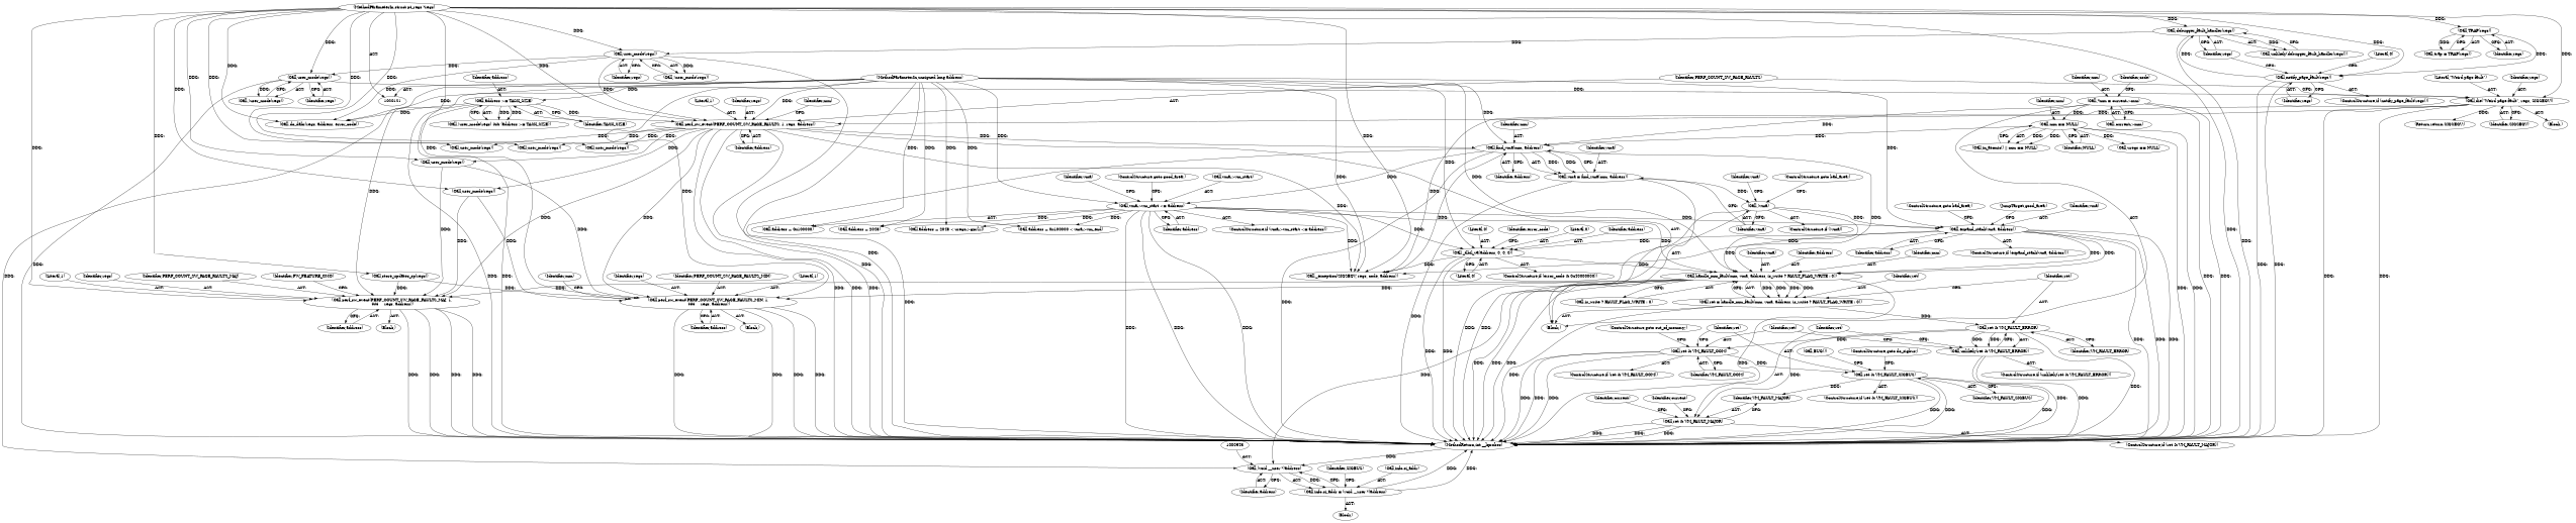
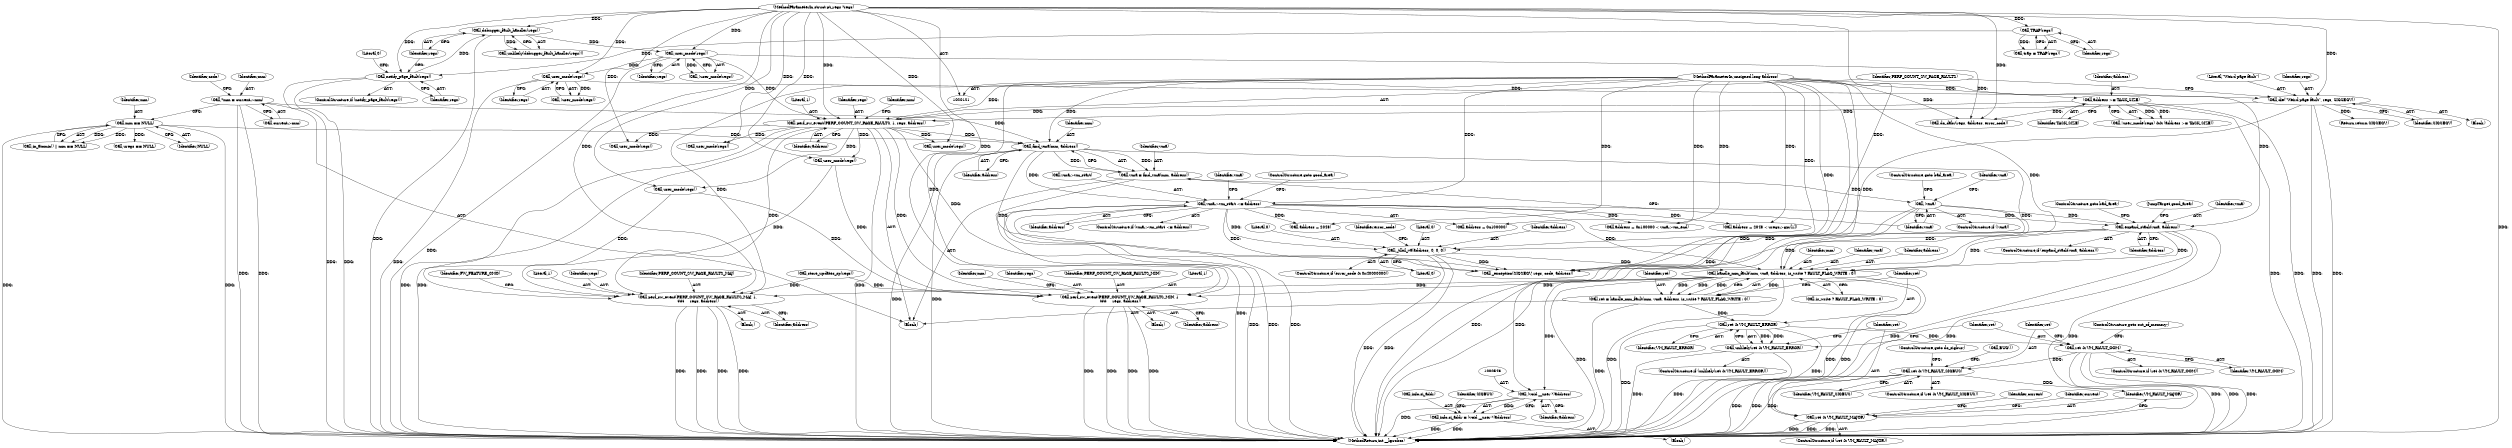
  digraph {
    n1 [label="(Call,handle_mm_fault(mm, vma, address, is_write ? FAULT_FLAG_WRITE : 0))"]
    n2 [label="(Call,ret = handle_mm_fault(mm, vma, address, is_write ? FAULT_FLAG_WRITE : 0))"]
    n3 [label="(Call,perf_sw_event(PERF_COUNT_SW_PAGE_FAULTS_MAJ, 1,\n \t\t\t\t     regs, address))"]
    n4 [label="(Call,perf_sw_event(PERF_COUNT_SW_PAGE_FAULTS_MIN, 1,\n \t\t\t\t     regs, address))"]
    n5 [label="(Call,(void __user *)address)"]
    n6 [label="(Call,is_write ? FAULT_FLAG_WRITE : 0)"]
    n7 [label="(MethodReturn,int __kprobes)"]
    n8 [label="(Block,)"]
    n9 [label="(Call,ret & VM_FAULT_ERROR)"]
    n10 [label="(Block,)"]
    n11 [label="(Identifier,address)"]
    n12 [label="(Block,)"]
    n13 [label="(Identifier,address)"]
    n14 [label="(Call,info.si_addr = (void __user *)address)"]
    n15 [label="(Identifier,address)"]
    n16 [label="(Call,find_vma(mm, address))"]
    n17 [label="(Call,vma = find_vma(mm, address))"]
    n18 [label="(Call,vma->vm_start <= address)"]
    n19 [label="(Call,_exception(SIGSEGV, regs, code, address))"]
    n20 [label="(Identifier,address)"]
    n21 [label="(Call,!vma)"]
    n22 [label="(Call,expand_stack(vma, address))"]
    n23 [label="(Call,_tlbil_va(address, 0, 0, 0))"]
    n24 [label="(Call,address + 2048 < uregs->gpr[1])"]
    n25 [label="(Call,address + 2048)"]
    n26 [label="(Call,address + 0x100000)"]
    n27 [label="(Call,address + 0x100000 < vma->vm_end)"]
    n28 [label="(Identifier,address)"]
    n29 [label="(ControlStructure,if (vma->vm_start <= address))"]
    n30 [label="(Call,*mm = current->mm)"]
    n31 [label="(Call,mm == NULL)"]
    n32 [label="(Call,current->mm)"]
    n33 [label="(Identifier,NULL)"]
    n34 [label="(Call,uregs == NULL)"]
    n35 [label="(Call,in_atomic() || mm == NULL)"]
    n36 [label="(Call,perf_sw_event(PERF_COUNT_SW_PAGE_FAULTS, 1, regs, address))"]
    n37 [label="(Call,user_mode(regs))"]
    n38 [label="(Call,user_mode(regs))"]
    n39 [label="(Call,user_mode(regs))"]
    n40 [label="(Call,user_mode(regs))"]
    n41 [label="(Identifier,address)"]
    n42 [label="(Call,user_mode(regs))"]
    n43 [label="(Call,user_mode(regs))"]
    n44 [label="(Call,user_mode(regs))"]
    n45 [label="(Identifier,regs)"]
    n46 [label="(Call,!user_mode(regs))"]
    n47 [label="(Call,do_dabr(regs, address, error_code))"]
    n48 [label="(Call,die(\"Weird page fault\", regs, SIGSEGV))"]
    n49 [label="(Identifier,regs)"]
    n50 [label="(Call,!user_mode(regs))"]
    n51 [label="(Call,debugger_fault_handler(regs))"]
    n52 [label="(Identifier,regs)"]
    n53 [label="(Call,unlikely(debugger_fault_handler(regs)))"]
    n54 [label="(Call,notify_page_fault(regs))"]
    n55 [label="(ControlStructure,if (notify_page_fault(regs)))"]
    n56 [label="(Identifier,regs)"]
    n57 [label="(Call,TRAP(regs))"]
    n58 [label="(Call,trap = TRAP(regs))"]
    n59 [label="(Identifier,regs)"]
    n60 [label="(MethodParameterIn,struct pt_regs *regs)"]
    n61 [label="(Call,store_updates_sp(regs))"]
    n62 [label=1020121]
    n63 [label="(Return,return SIGSEGV;)"]
    n64 [label="(Identifier,SIGSEGV)"]
    n65 [label="(Block,)"]
    n66 [label="(Call,address >= TASK_SIZE)"]
    n67 [label="(Identifier,TASK_SIZE)"]
    n68 [label="(Call,!user_mode(regs) && (address >= TASK_SIZE))"]
    n69 [label="(MethodParameterIn,unsigned long address)"]
    n70 [label="(ControlStructure,if (expand_stack(vma, address)))"]
    n71 [label="(Identifier,address)"]
    n72 [label="(ControlStructure,if (error_code & 0x40000000))"]
    n73 [label="(Literal,0)"]
    n74 [label="(Identifier,vma)"]
    n75 [label="(ControlStructure,if (!vma))"]
    n76 [label="(Call,unlikely(ret & VM_FAULT_ERROR))"]
    n77 [label="(Call,ret & VM_FAULT_OOM)"]
    n78 [label="(Call,ret & VM_FAULT_MAJOR)"]
    n79 [label="(Identifier,VM_FAULT_ERROR)"]
    n80 [label="(ControlStructure,if (unlikely(ret & VM_FAULT_ERROR)))"]
    n81 [label="(Call,ret & VM_FAULT_SIGBUS)"]
    n82 [label="(Identifier,VM_FAULT_OOM)"]
    n83 [label="(ControlStructure,if (ret & VM_FAULT_OOM))"]
    n84 [label="(Identifier,VM_FAULT_MAJOR)"]
    n85 [label="(ControlStructure,if (ret & VM_FAULT_MAJOR))"]
    n86 [label="(Identifier,VM_FAULT_SIGBUS)"]
    n87 [label="(ControlStructure,if (ret & VM_FAULT_SIGBUS))"]
    n88 [label="(Block,)"]
    n89 [label="(Identifier,ret)"]
    n90 [label="(Identifier,PERF_COUNT_SW_PAGE_FAULTS)"]
    n91 [label="(Identifier,ret)"]
    n92 [label="(Identifier,regs)"]
    n93 [label="(Identifier,vma)"]
    n94 [label="(Identifier,FW_FEATURE_CMO)"]
    n95 [label="(Identifier,ret)"]
    n96 [label="(ControlStructure,goto bad_area;)"]
    n97 [label="(Identifier,SIGBUS)"]
    n98 [label="(Identifier,mm)"]
    n99 [label="(Identifier,regs)"]
    n100 [label="(Literal,1)"]
    n101 [label="(Identifier,address)"]
    n102 [label="(Identifier,address)"]
    n103 [label="(Identifier,mm)"]
    n104 [label="(Identifier,mm)"]
    n105 [label="(Identifier,regs)"]
    n106 [label="(Identifier,PERF_COUNT_SW_PAGE_FAULTS_MIN)"]
    n107 [label="(Identifier,ret)"]
    n108 [label="(Identifier,mm)"]
    n109 [label="(Identifier,current)"]
    n110 [label="(Call,info.si_addr)"]
    n111 [label="(Identifier,vma)"]
    n112 [label="(Identifier,mm)"]
    n113 [label="(ControlStructure,goto do_sigbus;)"]
    n114 [label="(Literal,0)"]
    n115 [label="(Literal,1)"]
    n116 [label="(ControlStructure,goto bad_area;)"]
    n117 [label="(Literal,1)"]
    n118 [label="(Identifier,error_code)"]
    n119 [label="(Call,BUG())"]
    n120 [label="(Identifier,code)"]
    n121 [label="(Literal,\"Weird page fault\")"]
    n122 [label="(JumpTarget,good_area:)"]
    n123 [label="(Identifier,vma)"]
    n124 [label="(Identifier,current)"]
    n125 [label="(ControlStructure,goto out_of_memory;)"]
    n126 [label="(Identifier,mm)"]
    n127 [label="(Literal,0)"]
    n128 [label="(ControlStructure,goto good_area;)"]
    n129 [label="(Identifier,PERF_COUNT_SW_PAGE_FAULTS_MAJ)"]
    n130 [label="(Identifier,address)"]
    n131 [label="(Call,vma->vm_start)"]
    n132 [label="(Literal,0)"]
    n133 [label="(Identifier,vma)"]
    n134 [label="(Identifier,vma)"]
    n135 [label="(Identifier,regs)"]
    n136 [label="(Identifier,ret)"]
    1000543
    n1 -> n2 [label="AST: "]
    n1 -> n2 [label="DDG: "]
    n1 -> n2 [label="DDG: "]
    n1 -> n2 [label="DDG: "]
    n1 -> n2 [label="DDG: "]
    n1 -> n3 [label="DDG: "]
    n1 -> n4 [label="DDG: "]
    n1 -> n5 [label="DDG: "]
    n1 -> n6 [label="CFG: "]
    n1 -> n7 [label="DDG: "]
    n1 -> n7 [label="DDG: "]
    n1 -> n7 [label="DDG: "]
    n1 -> n7 [label="DDG: "]
    n2 -> n1 [label="CFG: "]
    n2 -> n7 [label="DDG: "]
    n2 -> n8 [label="AST: "]
    n2 -> n9 [label="DDG: "]
    n3 -> n7 [label="DDG: "]
    n3 -> n7 [label="DDG: "]
    n3 -> n7 [label="DDG: "]
    n3 -> n7 [label="DDG: "]
    n3 -> n10 [label="AST: "]
    n3 -> n11 [label="CFG: "]
    n4 -> n7 [label="DDG: "]
    n4 -> n7 [label="DDG: "]
    n4 -> n7 [label="DDG: "]
    n4 -> n7 [label="DDG: "]
    n4 -> n12 [label="AST: "]
    n4 -> n13 [label="CFG: "]
-   n7 -> n5 [label="DDG: "]
+   n5 -> n7 [label="DDG: "]
    n5 -> n14 [label="AST: "]
    n5 -> n14 [label="DDG: "]
    n5 -> n15 [label="CFG: "]
    n6 -> n1 [label="AST: "]
    n9 -> n7 [label="DDG: "]
    n9 -> n76 [label="AST: "]
    n9 -> n76 [label="DDG: "]
    n9 -> n76 [label="DDG: "]
    n9 -> n77 [label="DDG: "]
    n9 -> n78 [label="DDG: "]
    n9 -> n79 [label="CFG: "]
    n11 -> n3 [label="AST: "]
    n13 -> n4 [label="AST: "]
    n14 -> n5 [label="CFG: "]
    n14 -> n7 [label="DDG: "]
    n14 -> n7 [label="DDG: "]
    n14 -> n88 [label="AST: "]
    n15 -> n5 [label="AST: "]
    n16 -> n1 [label="DDG: "]
    n16 -> n7 [label="DDG: "]
    n16 -> n7 [label="DDG: "]
    n16 -> n17 [label="AST: "]
    n16 -> n17 [label="DDG: "]
    n16 -> n17 [label="DDG: "]
    n16 -> n18 [label="DDG: "]
    n16 -> n19 [label="DDG: "]
    n16 -> n20 [label="CFG: "]
    n17 -> n7 [label="DDG: "]
    n17 -> n8 [label="AST: "]
    n17 -> n16 [label="CFG: "]
    n17 -> n21 [label="DDG: "]
    n18 -> n1 [label="DDG: "]
    n18 -> n7 [label="DDG: "]
    n18 -> n7 [label="DDG: "]
    n18 -> n7 [label="DDG: "]
    n18 -> n19 [label="DDG: "]
    n18 -> n22 [label="DDG: "]
    n18 -> n23 [label="DDG: "]
    n18 -> n24 [label="DDG: "]
    n18 -> n25 [label="DDG: "]
    n18 -> n26 [label="AST: "]
    n18 -> n27 [label="DDG: "]
    n18 -> n28 [label="CFG: "]
    n18 -> n29 [label="AST: "]
    n20 -> n16 [label="AST: "]
    n21 -> n1 [label="DDG: "]
    n21 -> n7 [label="DDG: "]
    n21 -> n7 [label="DDG: "]
    n21 -> n22 [label="DDG: "]
    n21 -> n74 [label="CFG: "]
    n21 -> n75 [label="AST: "]
    n22 -> n1 [label="DDG: "]
    n22 -> n1 [label="DDG: "]
    n22 -> n7 [label="DDG: "]
    n22 -> n7 [label="DDG: "]
    n22 -> n7 [label="DDG: "]
    n22 -> n19 [label="DDG: "]
    n22 -> n23 [label="DDG: "]
    n22 -> n70 [label="AST: "]
    n22 -> n71 [label="CFG: "]
    n23 -> n1 [label="DDG: "]
    n23 -> n7 [label="DDG: "]
    n23 -> n7 [label="DDG: "]
    n23 -> n19 [label="DDG: "]
    n23 -> n72 [label="AST: "]
    n23 -> n73 [label="CFG: "]
    n28 -> n18 [label="AST: "]
    n30 -> n7 [label="DDG: "]
    n30 -> n7 [label="DDG: "]
    n30 -> n8 [label="AST: "]
    n30 -> n16 [label="DDG: "]
-   n30 -> n31 [label="DDG: "]
+   n30 -> n31 [label="CFG: "]
    n30 -> n32 [label="CFG: "]
    n31 -> n7 [label="DDG: "]
    n31 -> n7 [label="DDG: "]
    n31 -> n16 [label="DDG: "]
    n31 -> n33 [label="CFG: "]
    n31 -> n34 [label="DDG: "]
    n31 -> n35 [label="AST: "]
    n31 -> n35 [label="DDG: "]
    n31 -> n35 [label="DDG: "]
    n32 -> n30 [label="AST: "]
    n33 -> n31 [label="AST: "]
    n35 -> n31 [label="CFG: "]
    n36 -> n3 [label="DDG: "]
    n36 -> n4 [label="DDG: "]
    n36 -> n7 [label="DDG: "]
    n36 -> n7 [label="DDG: "]
    n36 -> n7 [label="DDG: "]
    n36 -> n8 [label="AST: "]
    n36 -> n16 [label="DDG: "]
    n36 -> n19 [label="DDG: "]
    n36 -> n37 [label="DDG: "]
    n36 -> n38 [label="DDG: "]
    n36 -> n39 [label="DDG: "]
    n36 -> n40 [label="DDG: "]
    n36 -> n41 [label="CFG: "]
    n36 -> n42 [label="DDG: "]
    n37 -> n3 [label="DDG: "]
    n37 -> n4 [label="DDG: "]
    n40 -> n3 [label="DDG: "]
    n40 -> n4 [label="DDG: "]
    n41 -> n36 [label="AST: "]
    n43 -> n7 [label="DDG: "]
    n43 -> n36 [label="DDG: "]
    n43 -> n44 [label="DDG: "]
    n43 -> n45 [label="CFG: "]
    n43 -> n46 [label="AST: "]
    n43 -> n46 [label="DDG: "]
    n43 -> n47 [label="DDG: "]
    n44 -> n7 [label="DDG: "]
    n44 -> n48 [label="DDG: "]
    n44 -> n49 [label="CFG: "]
    n44 -> n50 [label="AST: "]
    n44 -> n50 [label="DDG: "]
    n45 -> n43 [label="AST: "]
    n46 -> n43 [label="CFG: "]
    n48 -> n7 [label="DDG: "]
    n48 -> n7 [label="DDG: "]
    n48 -> n19 [label="DDG: "]
    n48 -> n36 [label="DDG: "]
    n48 -> n63 [label="DDG: "]
    n48 -> n64 [label="CFG: "]
    n48 -> n65 [label="AST: "]
    n49 -> n44 [label="AST: "]
    n50 -> n44 [label="CFG: "]
    n51 -> n7 [label="DDG: "]
    n51 -> n43 [label="DDG: "]
    n51 -> n52 [label="CFG: "]
    n51 -> n53 [label="AST: "]
    n51 -> n53 [label="DDG: "]
    n52 -> n51 [label="AST: "]
    n52 -> n54 [label="CFG: "]
    n53 -> n51 [label="CFG: "]
    n54 -> n7 [label="DDG: "]
    n54 -> n7 [label="DDG: "]
    n54 -> n51 [label="DDG: "]
    n54 -> n55 [label="AST: "]
    n54 -> n56 [label="CFG: "]
    n56 -> n54 [label="AST: "]
    n57 -> n54 [label="DDG: "]
    n57 -> n58 [label="AST: "]
    n57 -> n58 [label="DDG: "]
    n57 -> n59 [label="CFG: "]
    n58 -> n57 [label="CFG: "]
    n59 -> n57 [label="AST: "]
    n60 -> n3 [label="DDG: "]
    n60 -> n4 [label="DDG: "]
    n60 -> n7 [label="DDG: "]
    n60 -> n19 [label="DDG: "]
    n60 -> n36 [label="DDG: "]
    n60 -> n37 [label="DDG: "]
    n60 -> n38 [label="DDG: "]
    n60 -> n39 [label="DDG: "]
    n60 -> n40 [label="DDG: "]
    n60 -> n42 [label="DDG: "]
    n60 -> n43 [label="DDG: "]
    n60 -> n44 [label="DDG: "]
    n60 -> n47 [label="DDG: "]
    n60 -> n48 [label="DDG: "]
    n60 -> n51 [label="DDG: "]
    n60 -> n54 [label="DDG: "]
    n60 -> n57 [label="DDG: "]
-   n60 -> n61 [label="DDG: "]
    n60 -> n62 [label="AST: "]
    n61 -> n3 [label="DDG: "]
    n61 -> n4 [label="DDG: "]
    n64 -> n48 [label="AST: "]
    n66 -> n7 [label="DDG: "]
    n66 -> n7 [label="DDG: "]
    n66 -> n36 [label="DDG: "]
    n66 -> n47 [label="DDG: "]
    n66 -> n67 [label="CFG: "]
    n66 -> n68 [label="AST: "]
    n66 -> n68 [label="DDG: "]
    n66 -> n68 [label="DDG: "]
    n67 -> n66 [label="AST: "]
    n68 -> n66 [label="CFG: "]
    n69 -> n1 [label="DDG: "]
    n69 -> n3 [label="DDG: "]
    n69 -> n4 [label="DDG: "]
    n69 -> n5 [label="DDG: "]
    n69 -> n7 [label="DDG: "]
    n69 -> n16 [label="DDG: "]
    n69 -> n18 [label="DDG: "]
    n69 -> n19 [label="DDG: "]
    n69 -> n22 [label="DDG: "]
    n69 -> n23 [label="DDG: "]
    n69 -> n24 [label="DDG: "]
    n69 -> n25 [label="DDG: "]
    n69 -> n26 [label="DDG: "]
    n69 -> n27 [label="DDG: "]
    n69 -> n36 [label="DDG: "]
    n69 -> n47 [label="DDG: "]
    n69 -> n62 [label="AST: "]
    n69 -> n66 [label="DDG: "]
    n71 -> n22 [label="AST: "]
    n73 -> n23 [label="AST: "]
    n74 -> n17 [label="CFG: "]
    n74 -> n21 [label="AST: "]
    n76 -> n7 [label="DDG: "]
    n76 -> n7 [label="DDG: "]
    n76 -> n9 [label="CFG: "]
    n76 -> n80 [label="AST: "]
    n77 -> n7 [label="DDG: "]
    n77 -> n7 [label="DDG: "]
    n77 -> n7 [label="DDG: "]
    n77 -> n81 [label="DDG: "]
    n77 -> n82 [label="CFG: "]
    n77 -> n83 [label="AST: "]
    n78 -> n7 [label="DDG: "]
    n78 -> n7 [label="DDG: "]
    n78 -> n7 [label="DDG: "]
    n78 -> n84 [label="CFG: "]
    n78 -> n85 [label="AST: "]
    n79 -> n9 [label="AST: "]
    n81 -> n7 [label="DDG: "]
    n81 -> n7 [label="DDG: "]
    n81 -> n7 [label="DDG: "]
    n81 -> n84 [label="DDG: "]
    n81 -> n86 [label="CFG: "]
    n81 -> n87 [label="AST: "]
    n82 -> n77 [label="AST: "]
    n84 -> n78 [label="AST: "]
    n86 -> n81 [label="AST: "]
    n89 -> n76 [label="CFG: "]
    n89 -> n78 [label="AST: "]
    n90 -> n36 [label="AST: "]
    n90 -> n48 [label="CFG: "]
    n91 -> n2 [label="AST: "]
    n92 -> n4 [label="AST: "]
    n93 -> n22 [label="AST: "]
    n94 -> n3 [label="CFG: "]
    n95 -> n77 [label="CFG: "]
    n95 -> n81 [label="AST: "]
    n96 -> n21 [label="CFG: "]
    n97 -> n14 [label="CFG: "]
    n98 -> n16 [label="AST: "]
    n99 -> n36 [label="AST: "]
    n100 -> n3 [label="AST: "]
    n101 -> n1 [label="AST: "]
    n102 -> n66 [label="AST: "]
    n103 -> n1 [label="AST: "]
    n104 -> n36 [label="CFG: "]
    n105 -> n3 [label="AST: "]
    n106 -> n4 [label="AST: "]
    n107 -> n2 [label="CFG: "]
    n107 -> n9 [label="AST: "]
    n108 -> n31 [label="AST: "]
    n109 -> n78 [label="CFG: "]
    n110 -> n14 [label="AST: "]
    n111 -> n18 [label="CFG: "]
    n112 -> n30 [label="AST: "]
    n113 -> n81 [label="CFG: "]
    n114 -> n23 [label="AST: "]
    n115 -> n36 [label="AST: "]
    n116 -> n22 [label="CFG: "]
    n117 -> n4 [label="AST: "]
    n118 -> n23 [label="CFG: "]
    n119 -> n81 [label="CFG: "]
    n120 -> n30 [label="CFG: "]
    n121 -> n48 [label="AST: "]
    n122 -> n22 [label="CFG: "]
    n123 -> n1 [label="AST: "]
    n124 -> n78 [label="CFG: "]
    n125 -> n77 [label="CFG: "]
    n126 -> n4 [label="CFG: "]
    n127 -> n23 [label="AST: "]
    n128 -> n18 [label="CFG: "]
    n129 -> n3 [label="AST: "]
    n130 -> n23 [label="AST: "]
    n131 -> n18 [label="AST: "]
    n132 -> n54 [label="CFG: "]
    n133 -> n17 [label="AST: "]
    n134 -> n21 [label="CFG: "]
    n135 -> n48 [label="AST: "]
    n136 -> n76 [label="CFG: "]
    n136 -> n77 [label="AST: "]
    1000543 -> n5 [label="AST: "]
  }
